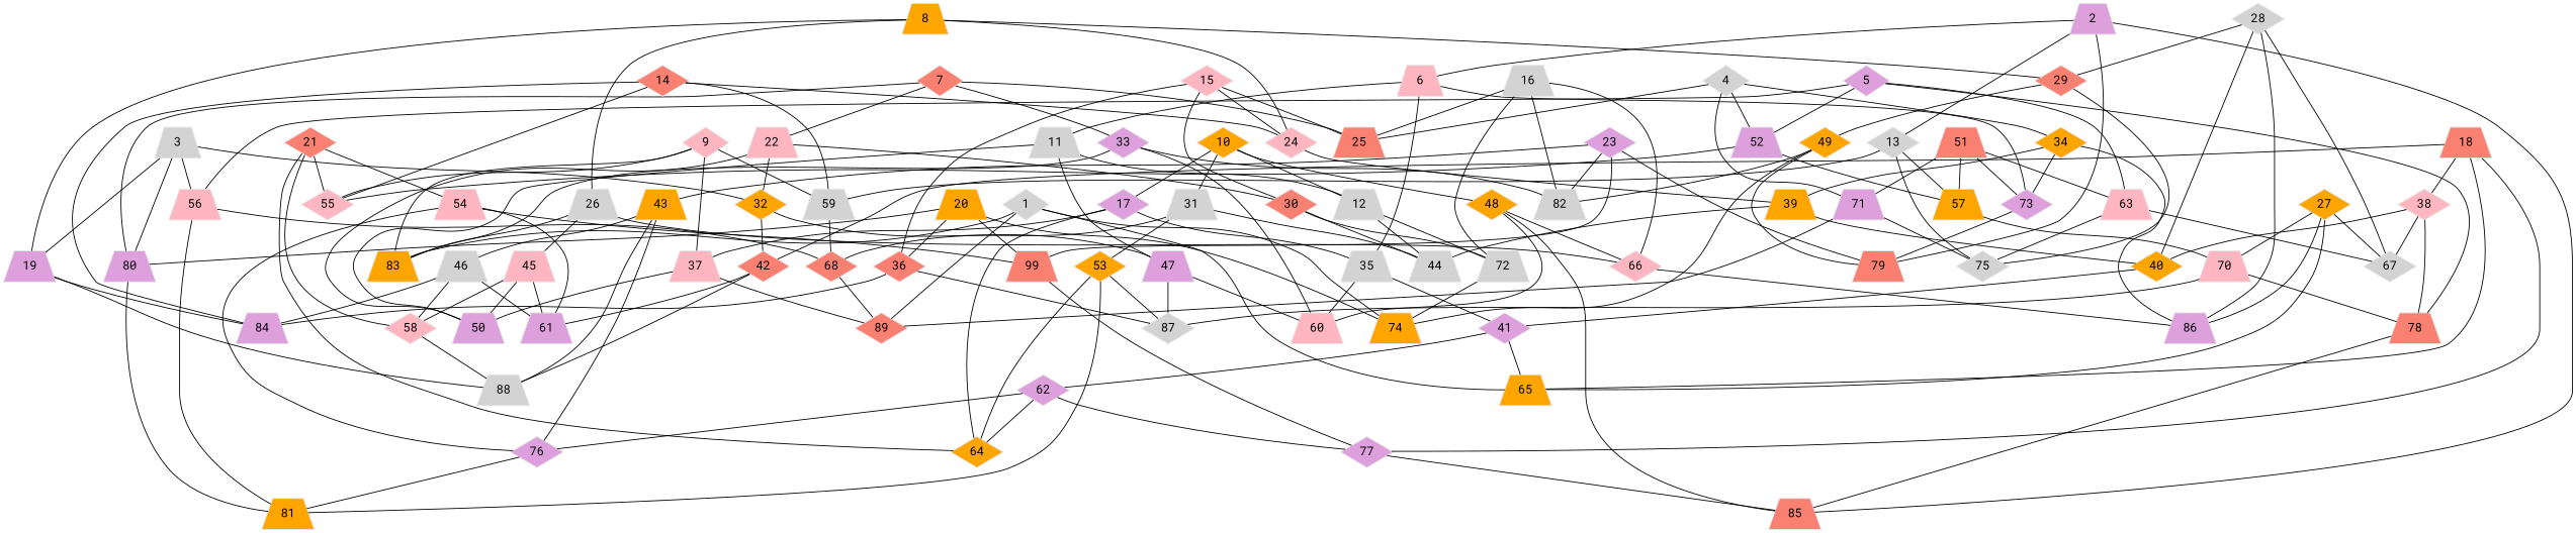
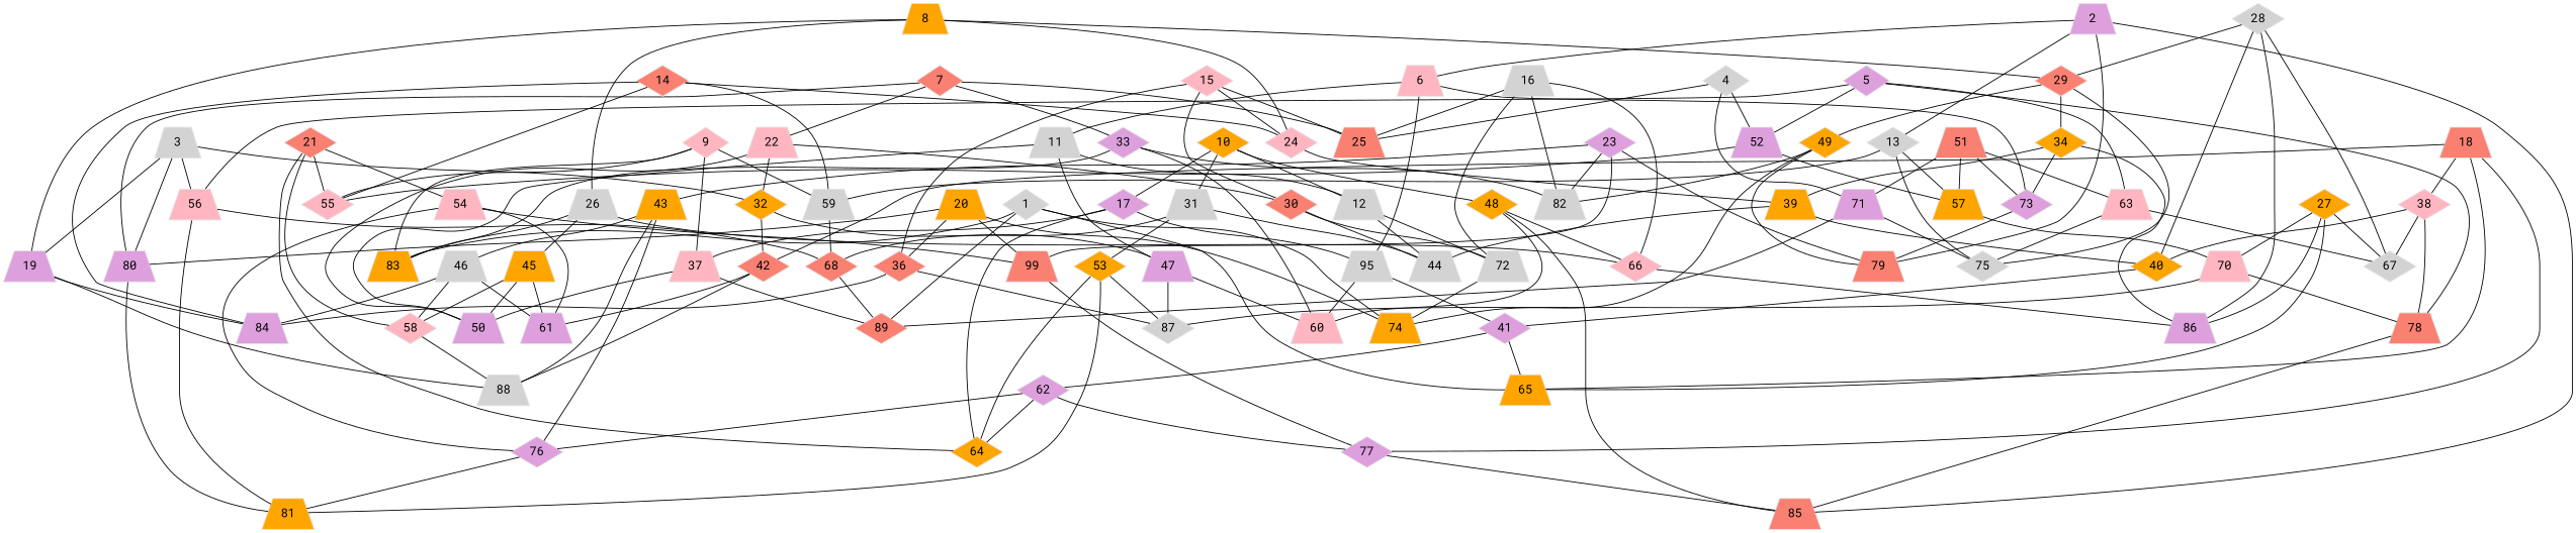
  graph {
    fontname="Roboto Mono"
    node [color=gray90 fillcolor=lightgrey fontname="Roboto Mono" shape=trapezium style=filled]
    edge [fontname="Roboto Mono"]
    1 [shape=diamond]
    65 [fillcolor=orange]
    74 [fillcolor=orange]
    83 [fillcolor=orange]
    89 [fillcolor=salmon shape=diamond]
    2 [fillcolor=plum]
    6 [fillcolor=lightpink]
    13 [shape=diamond]
    79 [fillcolor=salmon]
    85 [fillcolor=salmon]
    11
-   35
+   35 [label=95]
    73 [fillcolor=plum shape=diamond]
    59
    57 [fillcolor=orange]
    75 [shape=diamond]
    19 [fillcolor=plum]
    3
    32 [fillcolor=orange shape=diamond]
    56 [fillcolor=lightpink]
    80 [fillcolor=plum]
    84 [fillcolor=plum]
    88
    47 [fillcolor=plum]
    42 [fillcolor=salmon shape=diamond]
    68 [fillcolor=salmon shape=diamond]
    81 [fillcolor=orange]
    4 [shape=diamond]
    25 [fillcolor=salmon]
    34 [fillcolor=orange shape=diamond]
    52 [fillcolor=plum]
    71 [fillcolor=plum]
    39 [fillcolor=orange]
    86 [fillcolor=plum]
    55 [fillcolor=lightpink shape=diamond]
    5 [fillcolor=plum shape=diamond]
    63 [fillcolor=lightpink]
    78 [fillcolor=salmon]
    67 [shape=diamond]
    12
    50 [fillcolor=plum]
    60 [fillcolor=lightpink]
    41 [fillcolor=plum shape=diamond]
    7 [fillcolor=salmon shape=diamond]
    22 [fillcolor=lightpink]
    33 [fillcolor=plum shape=diamond]
    30 [fillcolor=salmon shape=diamond]
    82
    8 [fillcolor=orange]
    24 [fillcolor=lightpink shape=diamond]
    26
    29 [fillcolor=salmon shape=diamond]
    66 [fillcolor=lightpink shape=diamond]
-   45 [fillcolor=lightpink]
+   45 [fillcolor=orange]
    49 [fillcolor=orange shape=diamond]
    9 [fillcolor=lightpink shape=diamond]
    37 [fillcolor=lightpink]
    10 [fillcolor=orange shape=diamond]
    17 [fillcolor=plum shape=diamond]
    31
    48 [fillcolor=orange shape=diamond]
    44
    72
    64 [fillcolor=orange shape=diamond]
    53 [fillcolor=orange shape=diamond]
    87 [shape=diamond]
    70 [fillcolor=lightpink]
    14 [fillcolor=salmon shape=diamond]
    15 [fillcolor=lightpink shape=diamond]
    36 [fillcolor=salmon shape=diamond]
    16
    18 [fillcolor=salmon]
    38 [fillcolor=lightpink shape=diamond]
    77 [fillcolor=plum shape=diamond]
    40 [fillcolor=orange shape=diamond]
    61 [fillcolor=plum]
    20 [fillcolor=orange]
    n78 [fillcolor=salmon label=99]
    21 [fillcolor=salmon shape=diamond]
    54 [fillcolor=lightpink]
    58 [fillcolor=lightpink shape=diamond]
    76 [fillcolor=plum shape=diamond]
    23 [fillcolor=plum shape=diamond]
    43 [fillcolor=orange]
    46
    27 [fillcolor=orange shape=diamond]
    28 [shape=diamond]
    62 [fillcolor=plum shape=diamond]
    51 [fillcolor=salmon]
    1 -- 65
    1 -- 74
    1 -- 83
    1 -- 89
    2 -- 6
    2 -- 13
    2 -- 79
    2 -- 85
    6 -- 11
    6 -- 35
    6 -- 73
    13 -- 59
    13 -- 57
    13 -- 75
    11 -- 47
    11 -- 12
    11 -- 50
    35 -- 60
    35 -- 41
    73 -- 79
    59 -- 68
    57 -- 70
    19 -- 84
    19 -- 88
    3 -- 19
    3 -- 32
    3 -- 56
    3 -- 80
    32 -- 47
    32 -- 42
    56 -- 68
    56 -- 81
    80 -- 81
    47 -- 60
    47 -- 87
    42 -- 88
    42 -- 61
    68 -- 89
    4 -- 25
-   4 -- 34
+   29 -- 34
    4 -- 52
    4 -- 71
    34 -- 73
    34 -- 39
    34 -- 86
    52 -- 57
    52 -- 55
    71 -- 89
    71 -- 75
    39 -- 44
    39 -- 40
    5 -- 56
    5 -- 52
    5 -- 63
    5 -- 78
    63 -- 75
    63 -- 67
    78 -- 85
    12 -- 44
    12 -- 72
    41 -- 65
    41 -- 62
    7 -- 80
    7 -- 25
    7 -- 22
    7 -- 33
    22 -- 32
    22 -- 50
    22 -- 30
    33 -- 83
    33 -- 60
    33 -- 82
    30 -- 44
    30 -- 72
    8 -- 19
    8 -- 24
    8 -- 26
    8 -- 29
    24 -- 39
    26 -- 83
    26 -- 66
    26 -- 45
    29 -- 75
    29 -- 49
    66 -- 86
    45 -- 50
    45 -- 61
    45 -- 58
    49 -- 74
    49 -- 79
    49 -- 82
    9 -- 83
    9 -- 59
    9 -- 55
    9 -- 37
    37 -- 89
    37 -- 50
    10 -- 12
    10 -- 17
    10 -- 31
    10 -- 48
    17 -- 35
    17 -- 37
    17 -- 64
    31 -- 68
    31 -- 44
    31 -- 53
    48 -- 85
    48 -- 60
    48 -- 66
    72 -- 74
    53 -- 81
    53 -- 64
    53 -- 87
    70 -- 78
    70 -- 87
    14 -- 59
    14 -- 84
    14 -- 55
    14 -- 24
    15 -- 25
    15 -- 30
    15 -- 24
    15 -- 36
    36 -- 84
    36 -- 87
    16 -- 25
    16 -- 82
    16 -- 66
    16 -- 72
    18 -- 65
    18 -- 42
    18 -- 38
    18 -- 77
    38 -- 78
    38 -- 67
    38 -- 40
    77 -- 85
    40 -- 41
    20 -- 74
    20 -- 80
    20 -- 36
    20 -- n78
    n78 -- 77
    21 -- 55
    21 -- 64
    21 -- 54
    21 -- 58
    54 -- 61
    54 -- n78
    54 -- 76
    58 -- 88
    76 -- 81
    23 -- 79
    23 -- 82
    23 -- n78
    23 -- 43
    43 -- 88
    43 -- 76
    43 -- 46
    46 -- 84
    46 -- 61
    46 -- 58
    27 -- 65
    27 -- 86
    27 -- 67
    27 -- 70
    28 -- 86
    28 -- 67
    28 -- 29
    28 -- 40
    62 -- 64
    62 -- 77
    62 -- 76
    51 -- 73
    51 -- 57
    51 -- 71
    51 -- 63
  }
